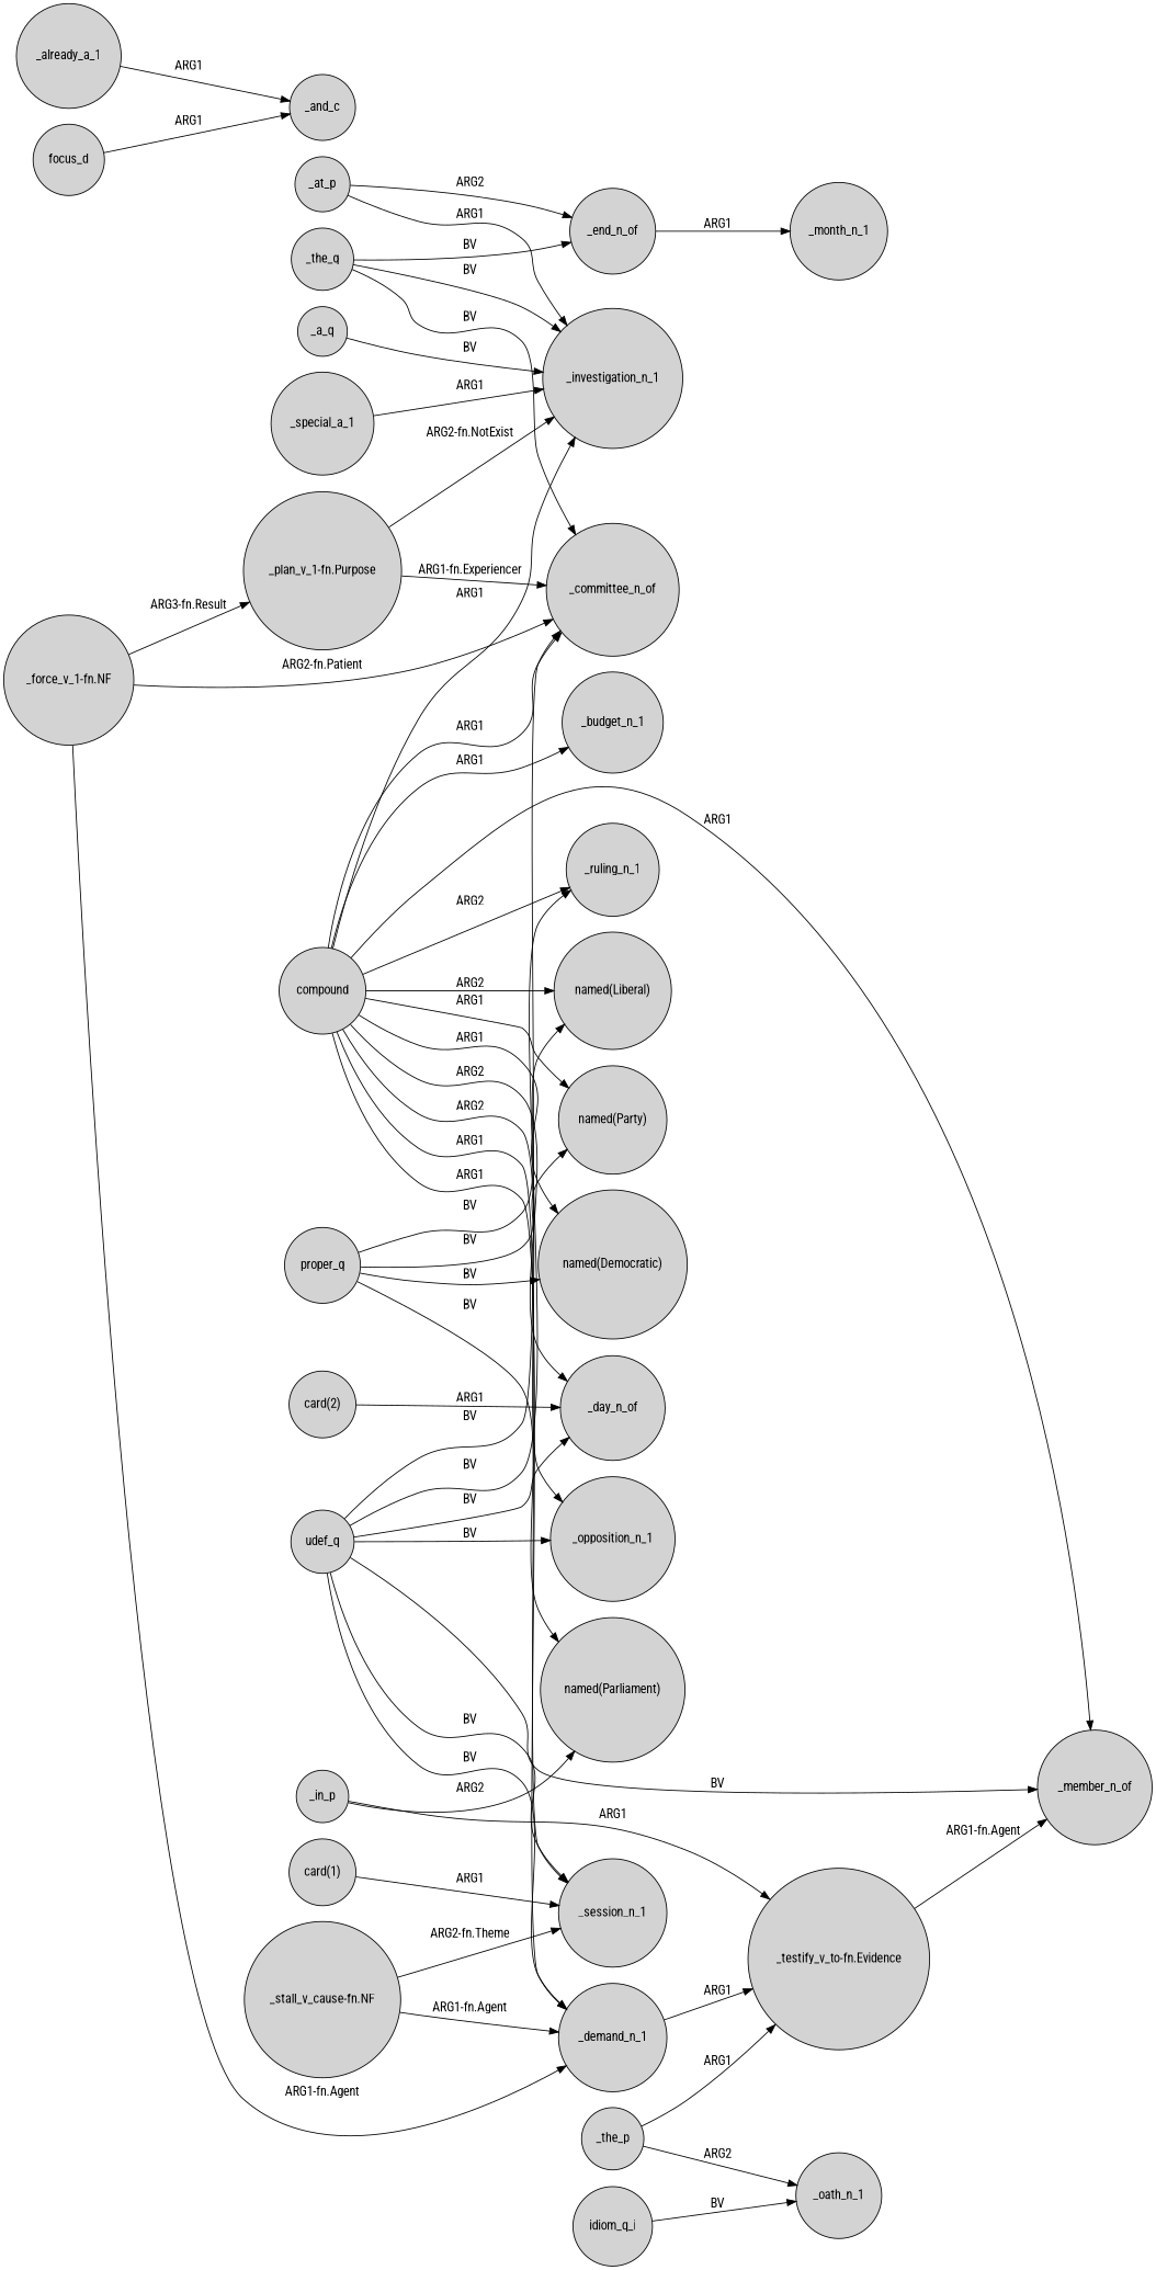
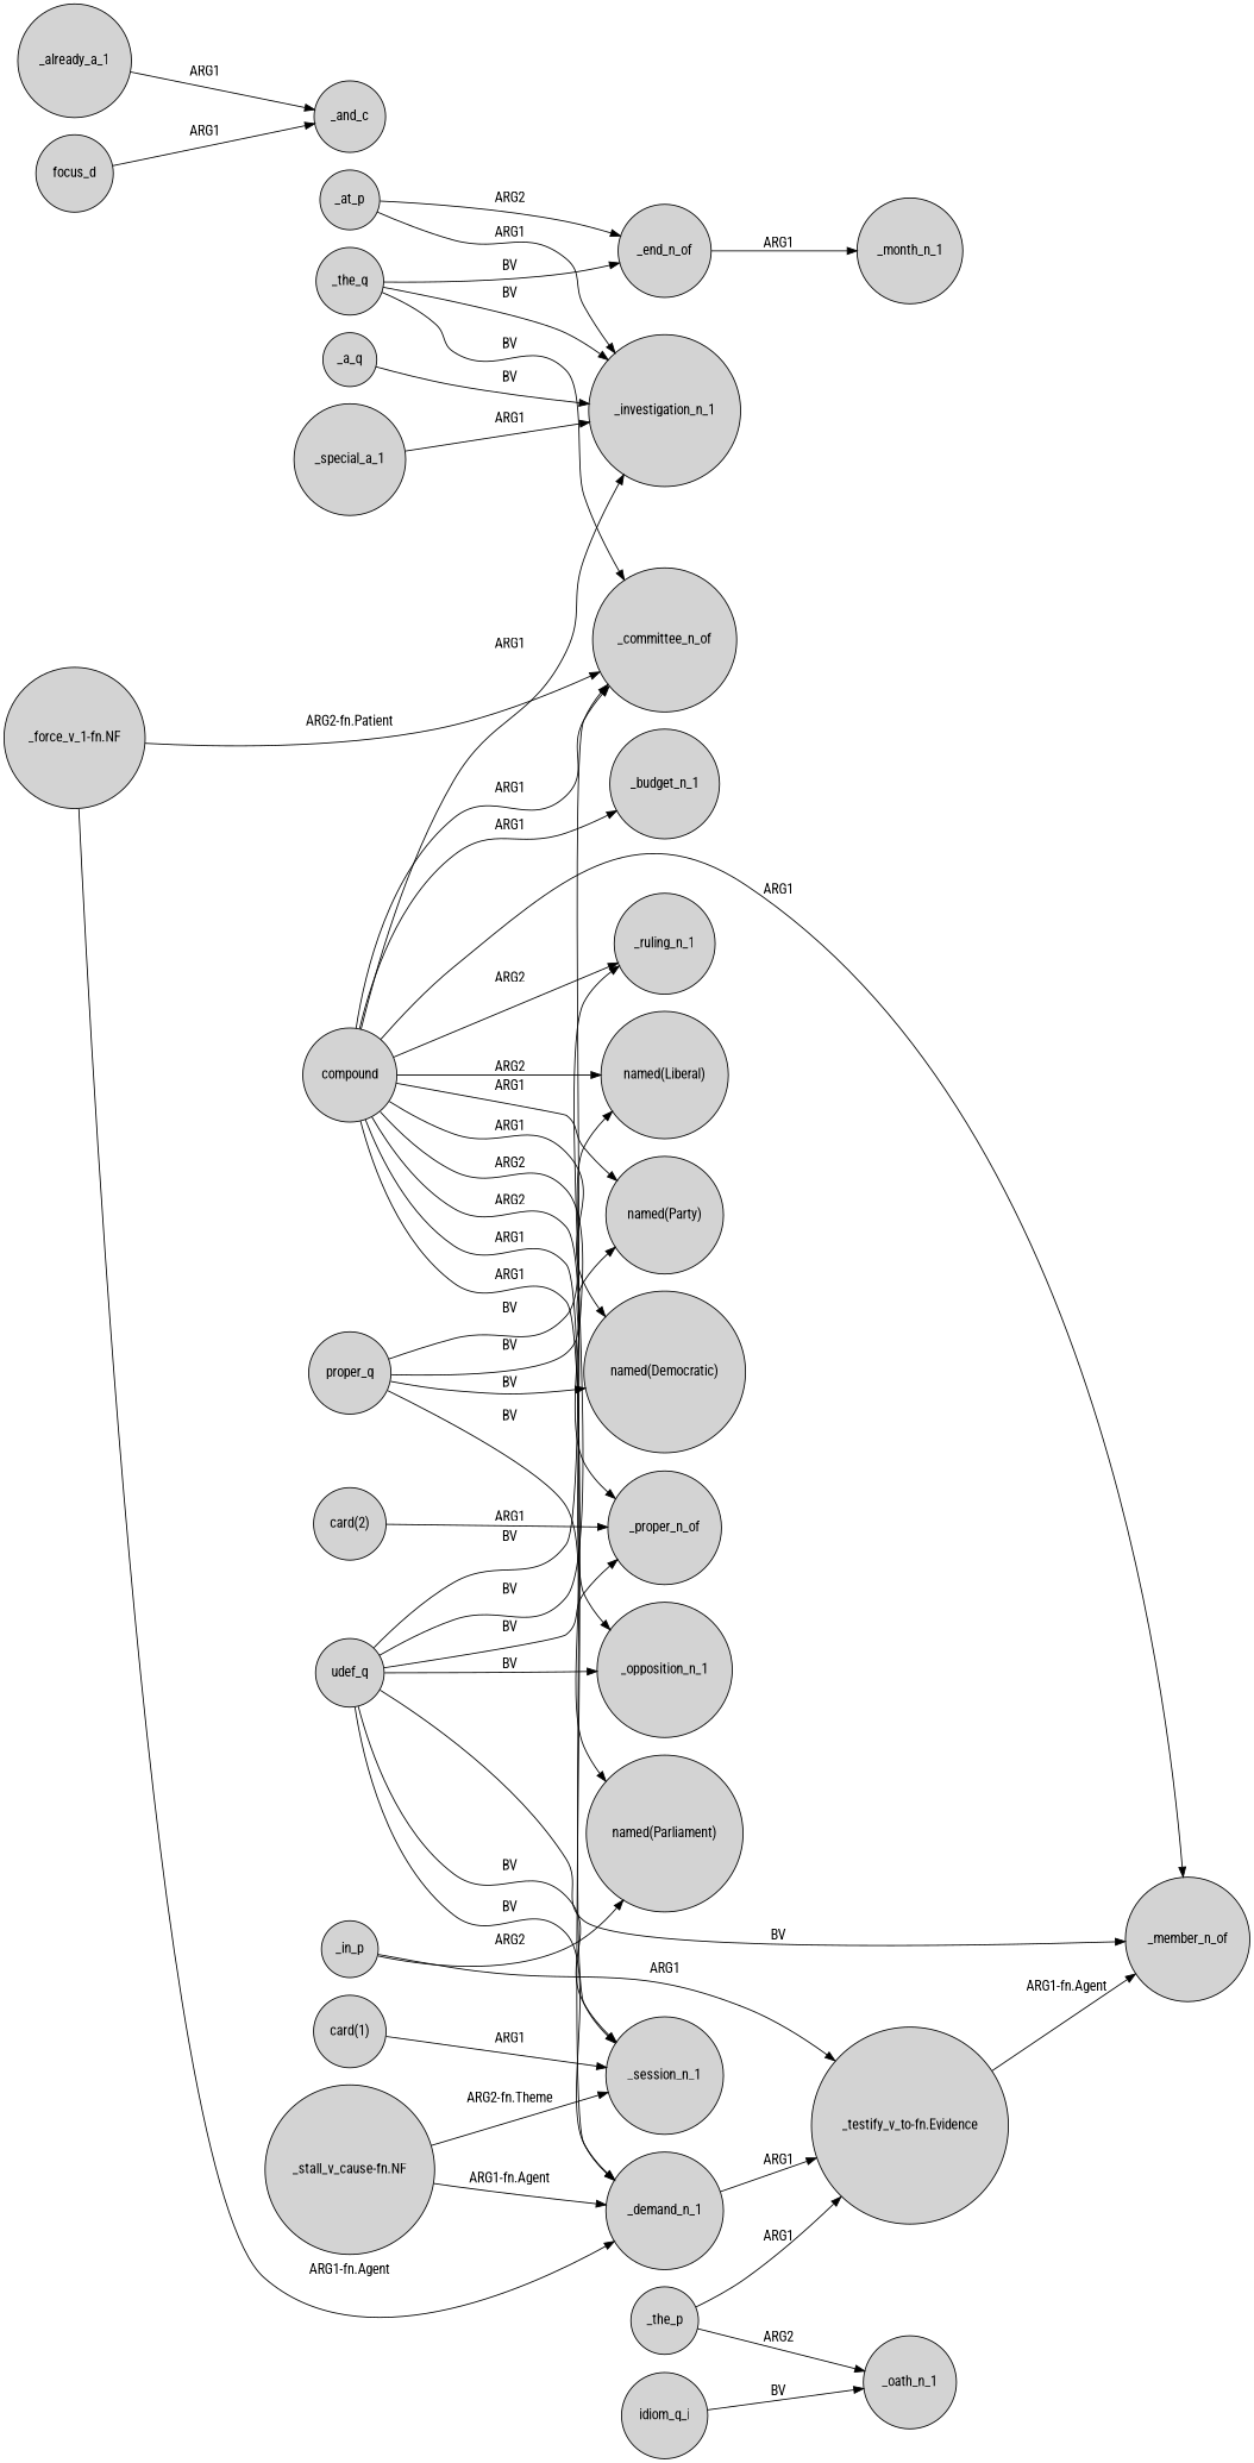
  digraph {
    fontname="Roboto Condensed"
    rankdir=LR
    node [fontname="Roboto Condensed" shape=circle style=filled]
    edge [fontname="Roboto Condensed"]
    "_force_v_1-fn.NF"
    _demand_n_1
-   "_plan_v_1-fn.Purpose"
    _committee_n_of
    "_testify_v_to-fn.Evidence"
    _investigation_n_1
    _member_n_of
    _special_a_1
    "card(2)"
-   _day_n_of
+   _day_n_of [label=_proper_n_of]
    "card(1)"
    _session_n_1
    "_stall_v_cause-fn.NF"
    compound
    "named(Liberal)"
    "named(Democratic)"
    _opposition_n_1
    _budget_n_1
    _ruling_n_1
    "named(Party)"
    _the_q
    _end_n_of
    _month_n_1
    _at_p
    proper_q
    "named(Parliament)"
    udef_q
    _already_a_1
    _and_c
    _in_p
    n31 [label=_the_p]
    _oath_n_1
    _a_q
    idiom_q_i
    focus_d
    "_force_v_1-fn.NF" -> _demand_n_1 [label="ARG1-fn.Agent"]
-   "_force_v_1-fn.NF" -> "_plan_v_1-fn.Purpose" [label="ARG3-fn.Result"]
    "_force_v_1-fn.NF" -> _committee_n_of [label="ARG2-fn.Patient"]
    _demand_n_1 -> "_testify_v_to-fn.Evidence" [label=ARG1]
-   "_plan_v_1-fn.Purpose" -> _committee_n_of [label="ARG1-fn.Experiencer"]
-   "_plan_v_1-fn.Purpose" -> _investigation_n_1 [label="ARG2-fn.NotExist"]
    "_testify_v_to-fn.Evidence" -> _member_n_of [label="ARG1-fn.Agent"]
    _special_a_1 -> _investigation_n_1 [label=ARG1]
    "card(2)" -> _day_n_of [label=ARG1]
    "card(1)" -> _session_n_1 [label=ARG1]
    "_stall_v_cause-fn.NF" -> _demand_n_1 [label="ARG1-fn.Agent"]
    "_stall_v_cause-fn.NF" -> _session_n_1 [label="ARG2-fn.Theme"]
    compound -> _demand_n_1 [label=ARG1]
    compound -> _committee_n_of [label=ARG1]
    compound -> _investigation_n_1 [label=ARG1]
    compound -> _member_n_of [label=ARG1]
    compound -> _day_n_of [label=ARG2]
    compound -> _session_n_1 [label=ARG1]
    compound -> "named(Liberal)" [label=ARG2]
    compound -> "named(Democratic)" [label=ARG1]
    compound -> _opposition_n_1 [label=ARG2]
    compound -> _budget_n_1 [label=ARG1]
    compound -> _ruling_n_1 [label=ARG2]
    compound -> "named(Party)" [label=ARG1]
    _the_q -> _committee_n_of [label=BV]
    _the_q -> _investigation_n_1 [label=BV]
    _the_q -> _end_n_of [label=BV]
    _end_n_of -> _month_n_1 [label=ARG1]
    _at_p -> _investigation_n_1 [label=ARG1]
    _at_p -> _end_n_of [label=ARG2]
    proper_q -> "named(Liberal)" [label=BV]
    proper_q -> "named(Democratic)" [label=BV]
    proper_q -> "named(Party)" [label=BV]
    proper_q -> "named(Parliament)" [label=BV]
    udef_q -> _demand_n_1 [label=BV]
    udef_q -> _committee_n_of [label=BV]
    udef_q -> _member_n_of [label=BV]
    udef_q -> _day_n_of [label=BV]
    udef_q -> _session_n_1 [label=BV]
    udef_q -> _opposition_n_1 [label=BV]
    udef_q -> _ruling_n_1 [label=BV]
    _already_a_1 -> _and_c [label=ARG1]
    _in_p -> "_testify_v_to-fn.Evidence" [label=ARG1]
    _in_p -> "named(Parliament)" [label=ARG2]
    n31 -> "_testify_v_to-fn.Evidence" [label=ARG1]
    n31 -> _oath_n_1 [label=ARG2]
    _a_q -> _investigation_n_1 [label=BV]
    idiom_q_i -> _oath_n_1 [label=BV]
    focus_d -> _and_c [label=ARG1]
  }
